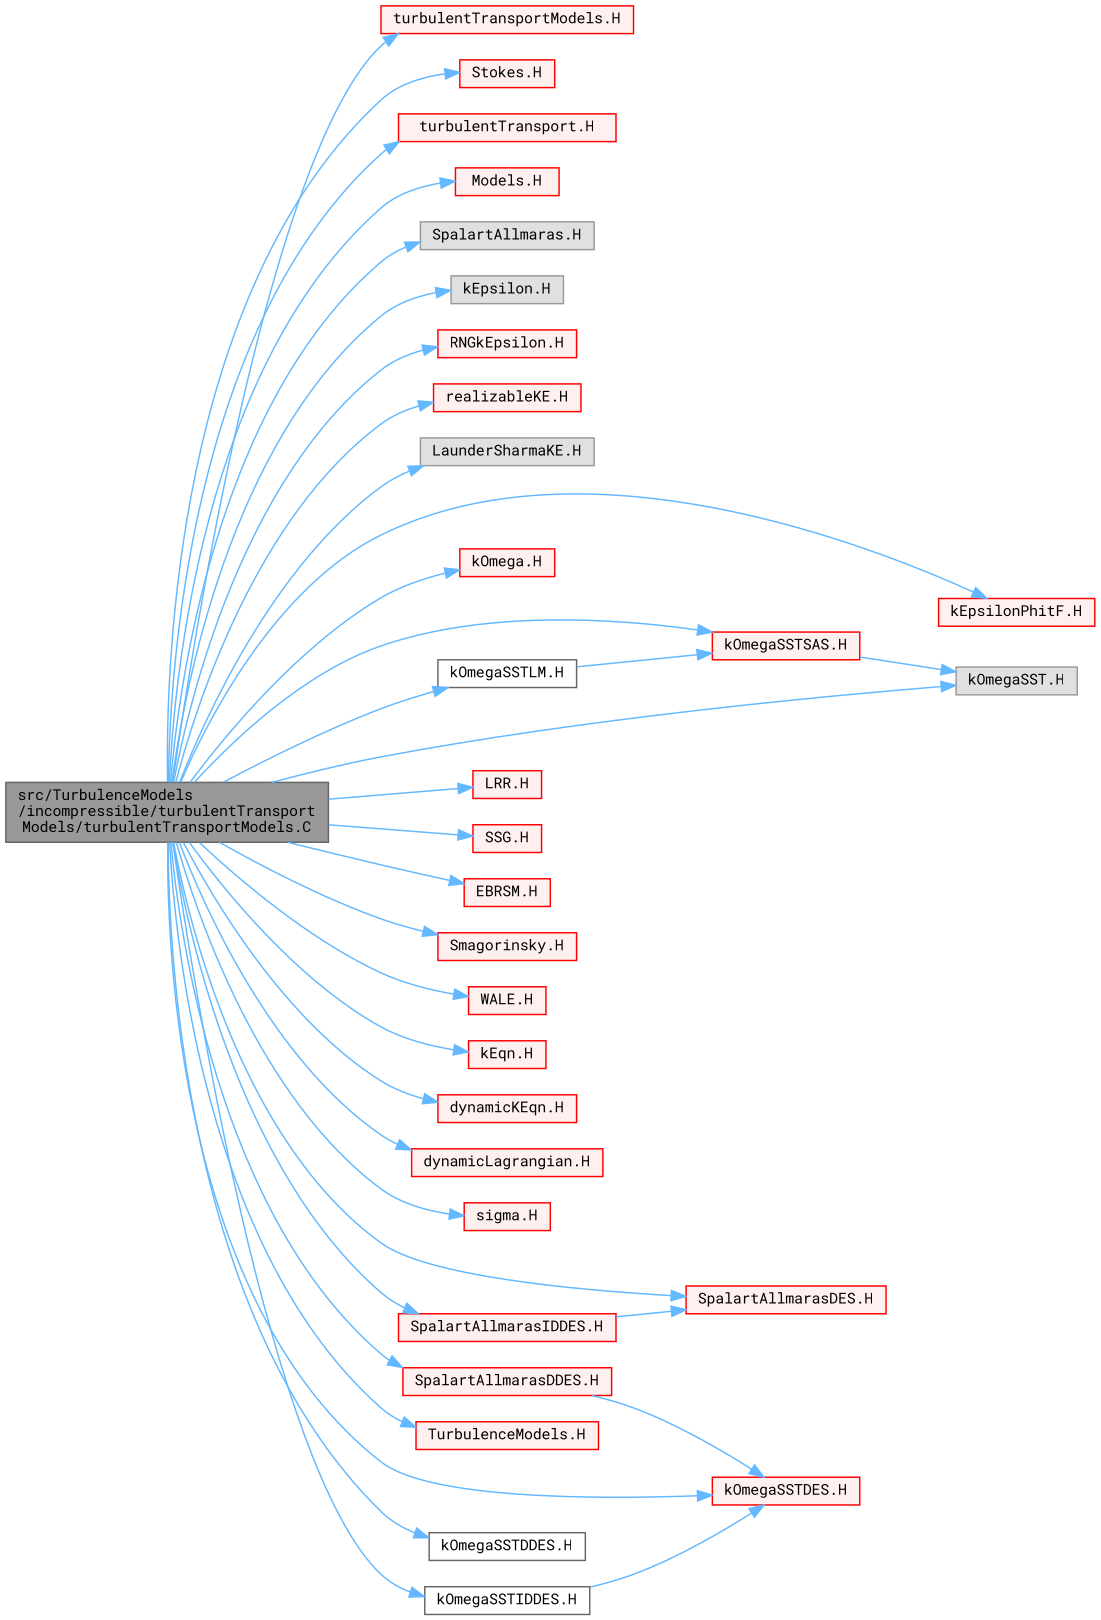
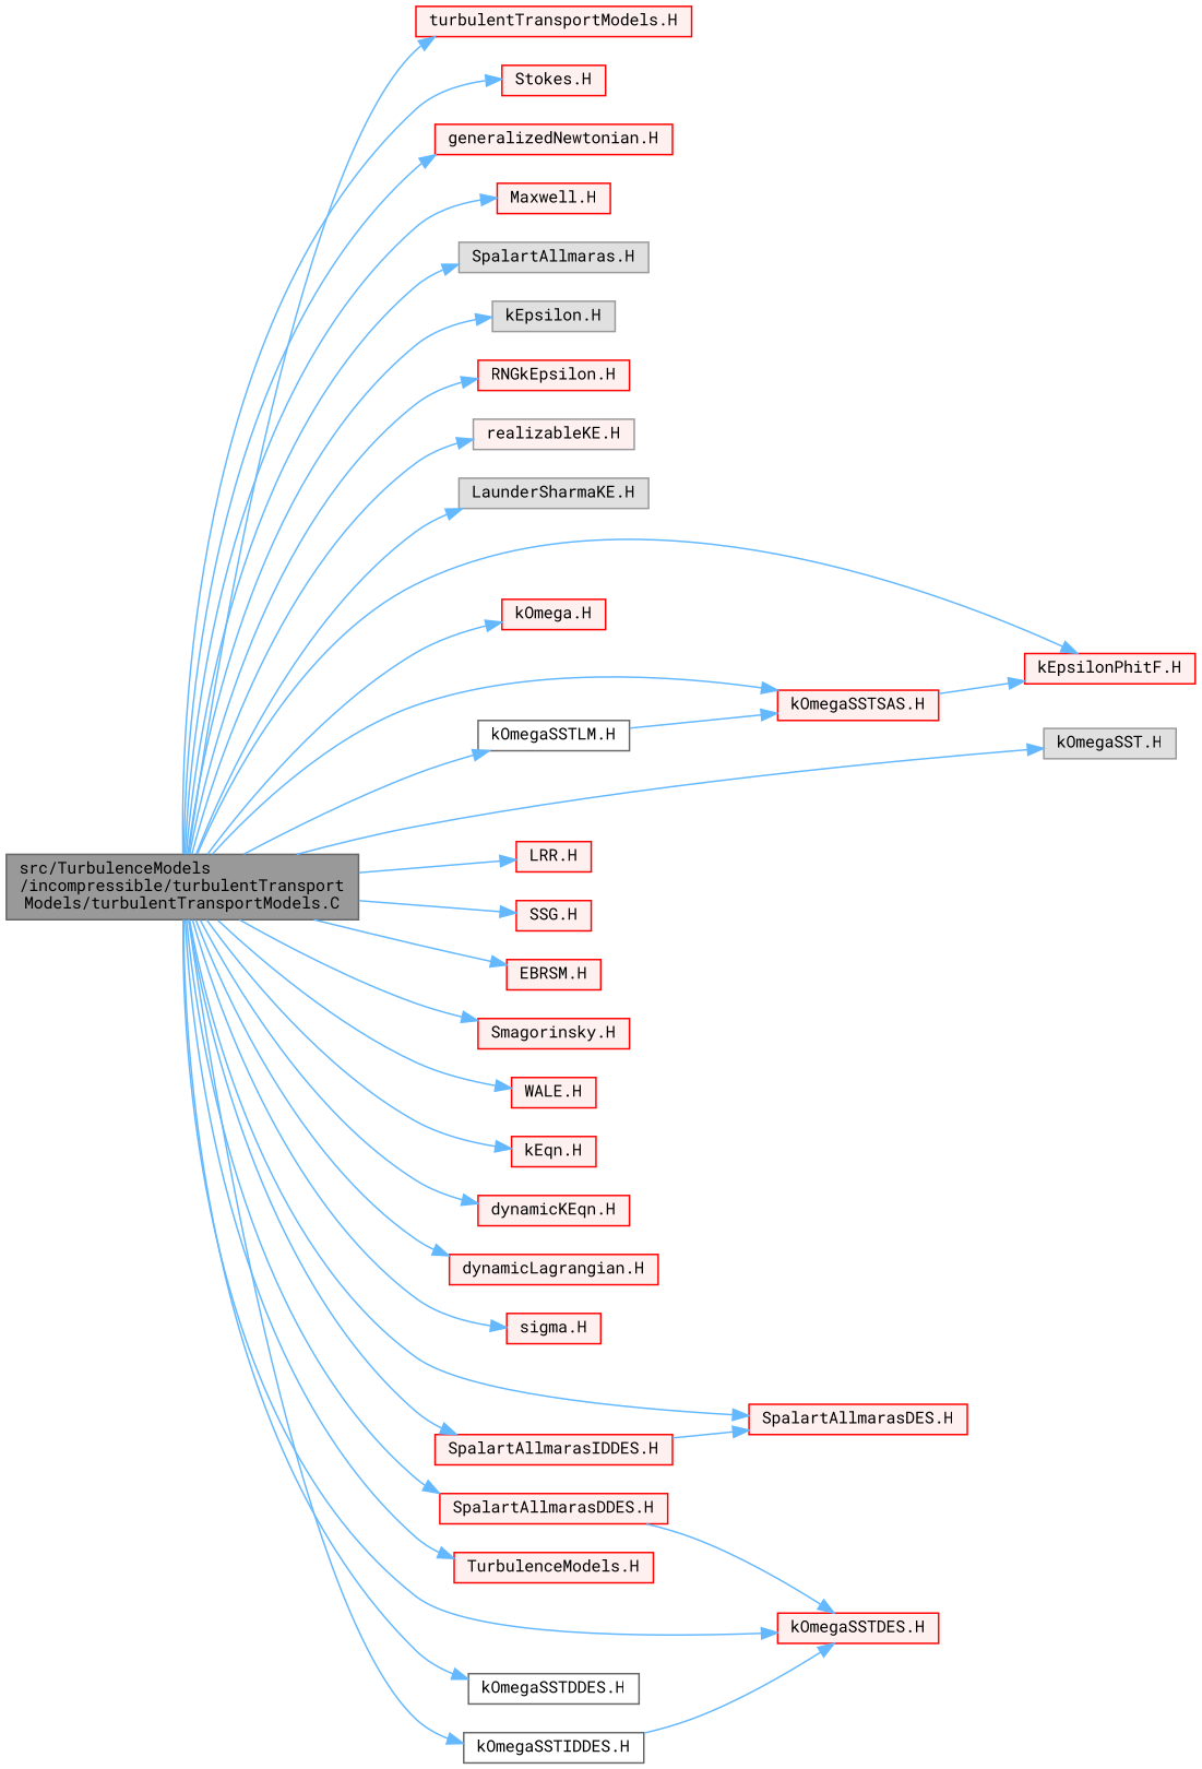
  digraph {
    fontname="Roboto Mono"
    rankdir=LR
    node [color=red fillcolor="#FFF0F0" fontname="Roboto Mono" fontsize=10 shape=box style=filled]
    edge [color=steelblue1 fontname="Roboto Mono" fontsize=10 labelfontname=Helvetica labelfontsize=10 style=solid]
    n1 [color=gray40 fillcolor=grey60 fontcolor=black height=0.2 label="src/TurbulenceModels\l/incompressible/turbulentTransport\lModels/turbulentTransportModels.C" width=0.4]
    n2 [height=0.2 label="turbulentTransportModels.H" width=0.4]
    n3 [height=0.2 label="Stokes.H" width=0.4]
-   n4 [height=0.2 label="turbulentTransport.H" width=0.4]
-   n5 [height=0.2 label="Models.H" width=0.4]
+   n4 [height=0.2 label="generalizedNewtonian.H" width=0.4]
+   n5 [height=0.2 label="Maxwell.H" width=0.4]
    n6 [color=grey60 fillcolor="#E0E0E0" height=0.2 label="SpalartAllmaras.H" width=0.4]
    n7 [color=grey60 fillcolor="#E0E0E0" height=0.2 label="kEpsilon.H" width=0.4]
    n8 [height=0.2 label="RNGkEpsilon.H" width=0.4]
-   n9 [height=0.2 label="realizableKE.H" width=0.4]
+   n9 [color=grey60 height=0.2 label="realizableKE.H" width=0.4]
    n10 [color=grey60 fillcolor="#E0E0E0" height=0.2 label="LaunderSharmaKE.H" width=0.4]
    n11 [height=0.2 label="kEpsilonPhitF.H" width=0.4]
    n12 [height=0.2 label="kOmega.H" width=0.4]
    n13 [color=grey60 fillcolor="#E0E0E0" height=0.2 label="kOmegaSST.H" width=0.4]
    n14 [height=0.2 label="kOmegaSSTSAS.H" width=0.4]
    n15 [color=grey40 fillcolor=white height=0.2 label="kOmegaSSTLM.H" width=0.4]
    n16 [height=0.2 label="LRR.H" width=0.4]
    n17 [height=0.2 label="SSG.H" width=0.4]
    n18 [height=0.2 label="EBRSM.H" width=0.4]
    n19 [height=0.2 label="Smagorinsky.H" width=0.4]
    n20 [height=0.2 label="WALE.H" width=0.4]
    n21 [height=0.2 label="kEqn.H" width=0.4]
    n22 [height=0.2 label="dynamicKEqn.H" width=0.4]
    n23 [height=0.2 label="dynamicLagrangian.H" width=0.4]
    n24 [height=0.2 label="sigma.H" width=0.4]
    n25 [height=0.2 label="SpalartAllmarasDES.H" width=0.4]
    n26 [height=0.2 label="SpalartAllmarasDDES.H" width=0.4]
    n27 [height=0.2 label="SpalartAllmarasIDDES.H" width=0.4]
    n28 [height=0.2 label="TurbulenceModels.H" width=0.4]
    n29 [height=0.2 label="kOmegaSSTDES.H" width=0.4]
    n30 [color=grey40 fillcolor=white height=0.2 label="kOmegaSSTDDES.H" width=0.4]
    n31 [color=grey40 fillcolor=white height=0.2 label="kOmegaSSTIDDES.H" width=0.4]
    n1 -> n2
    n1 -> n3
    n1 -> n4
    n1 -> n5
    n1 -> n6
    n1 -> n7
    n1 -> n8
    n1 -> n9
    n1 -> n10
    n1 -> n11
    n1 -> n12
    n1 -> n13
    n1 -> n14
    n1 -> n15
    n1 -> n16
    n1 -> n17
    n1 -> n18
    n1 -> n19
    n1 -> n20
    n1 -> n21
    n1 -> n22
    n1 -> n23
    n1 -> n24
    n1 -> n25
    n1 -> n26
    n1 -> n27
    n1 -> n28
    n1 -> n29
    n1 -> n30
    n1 -> n31
-   n14 -> n13
+   n14 -> n11
    n15 -> n14
    n26 -> n29
    n27 -> n25
    n31 -> n29
  }
